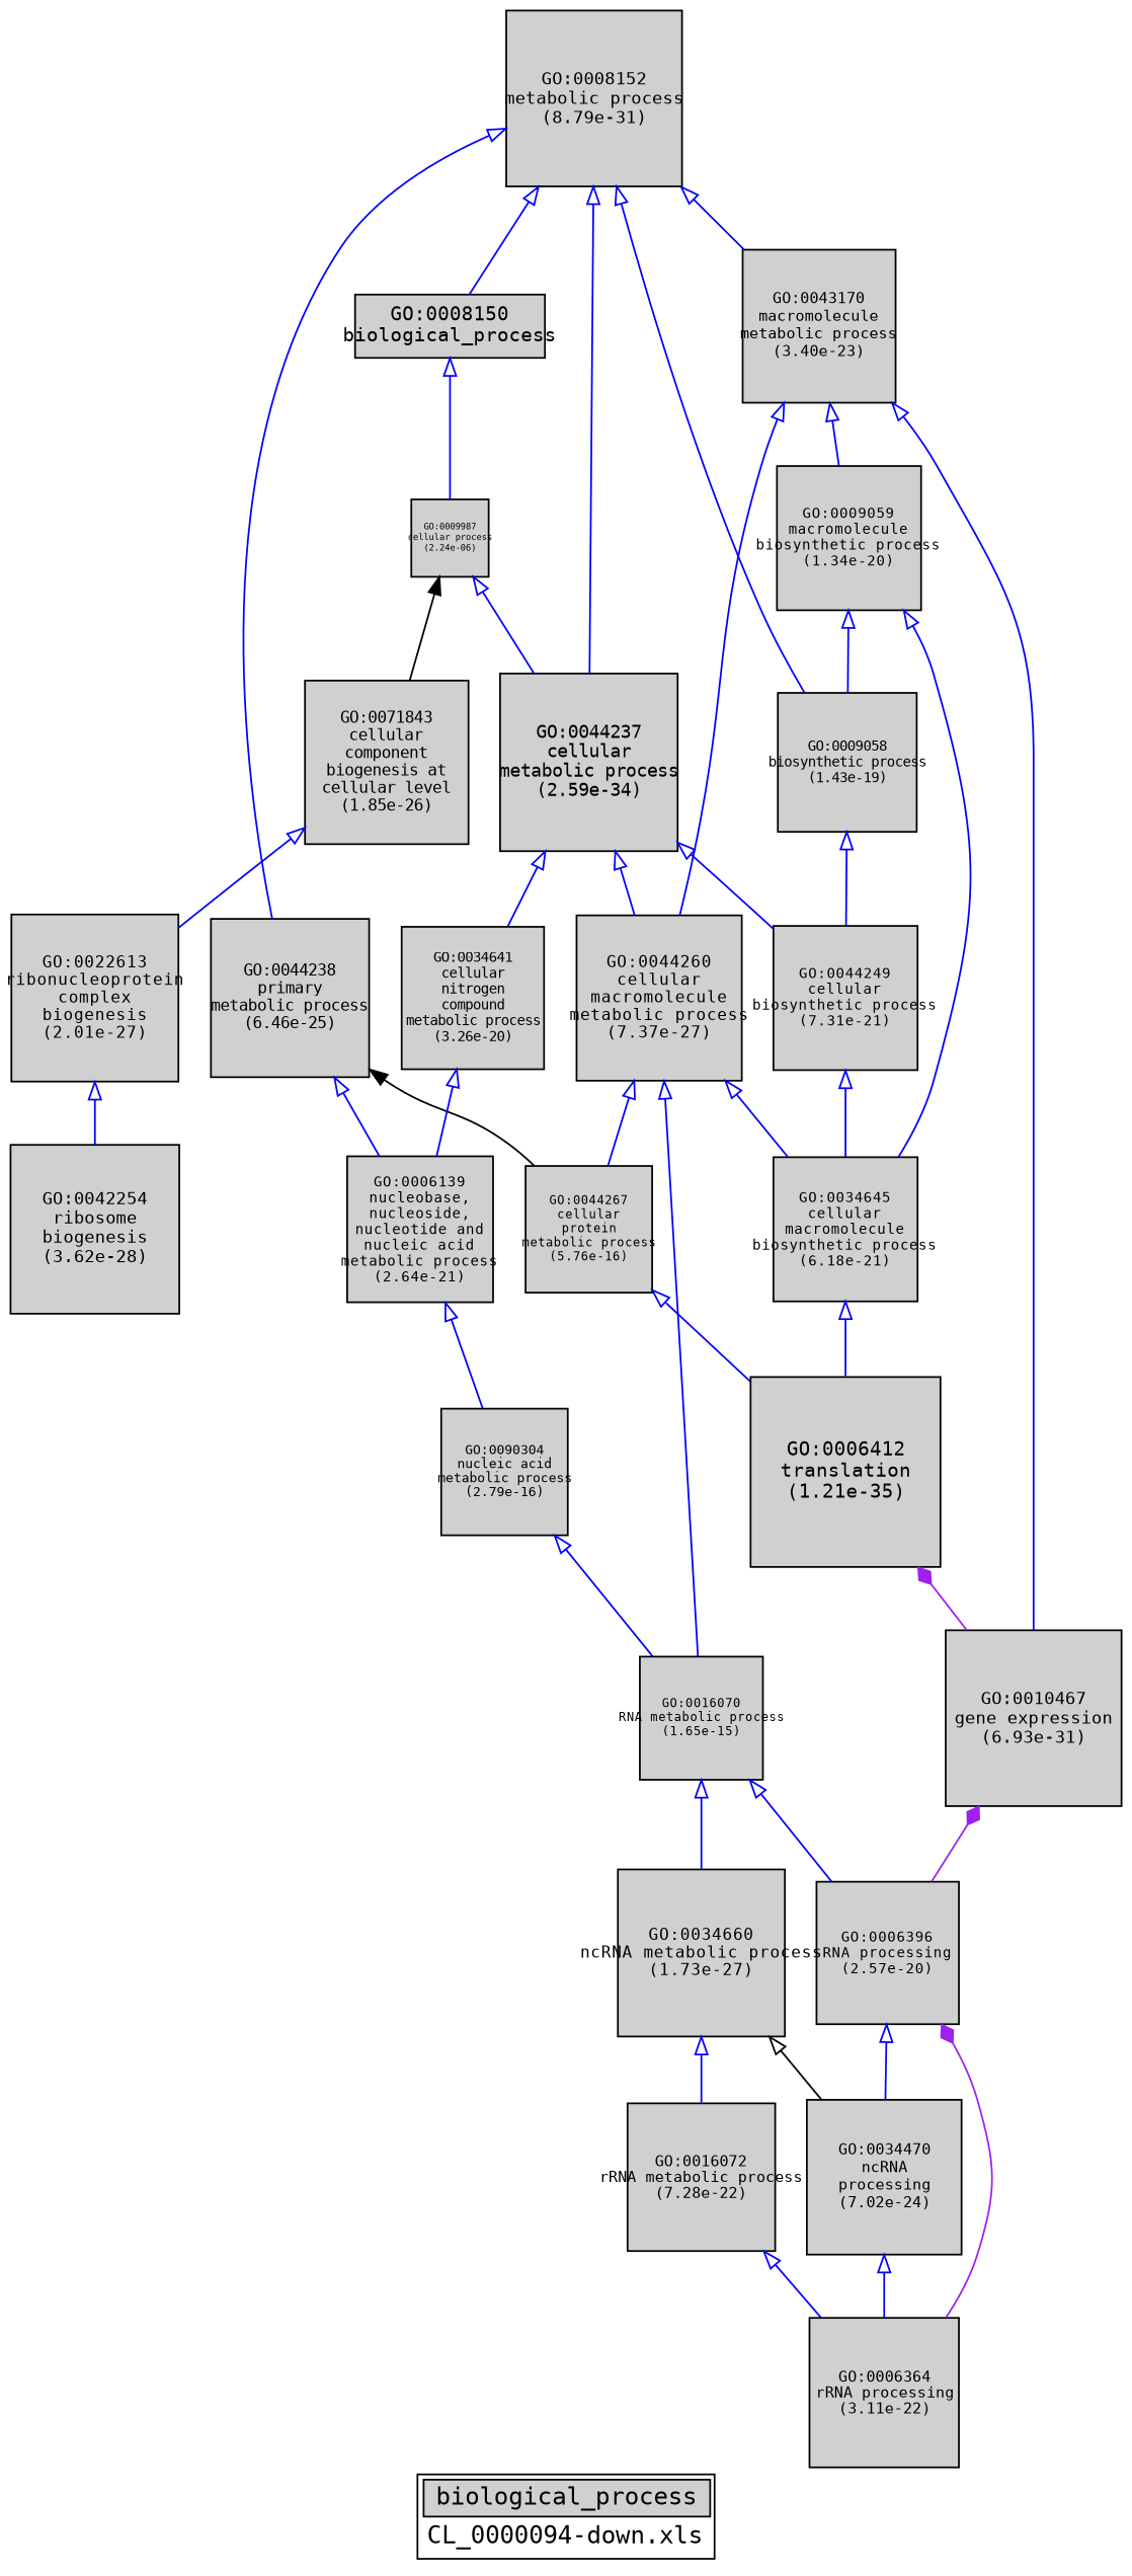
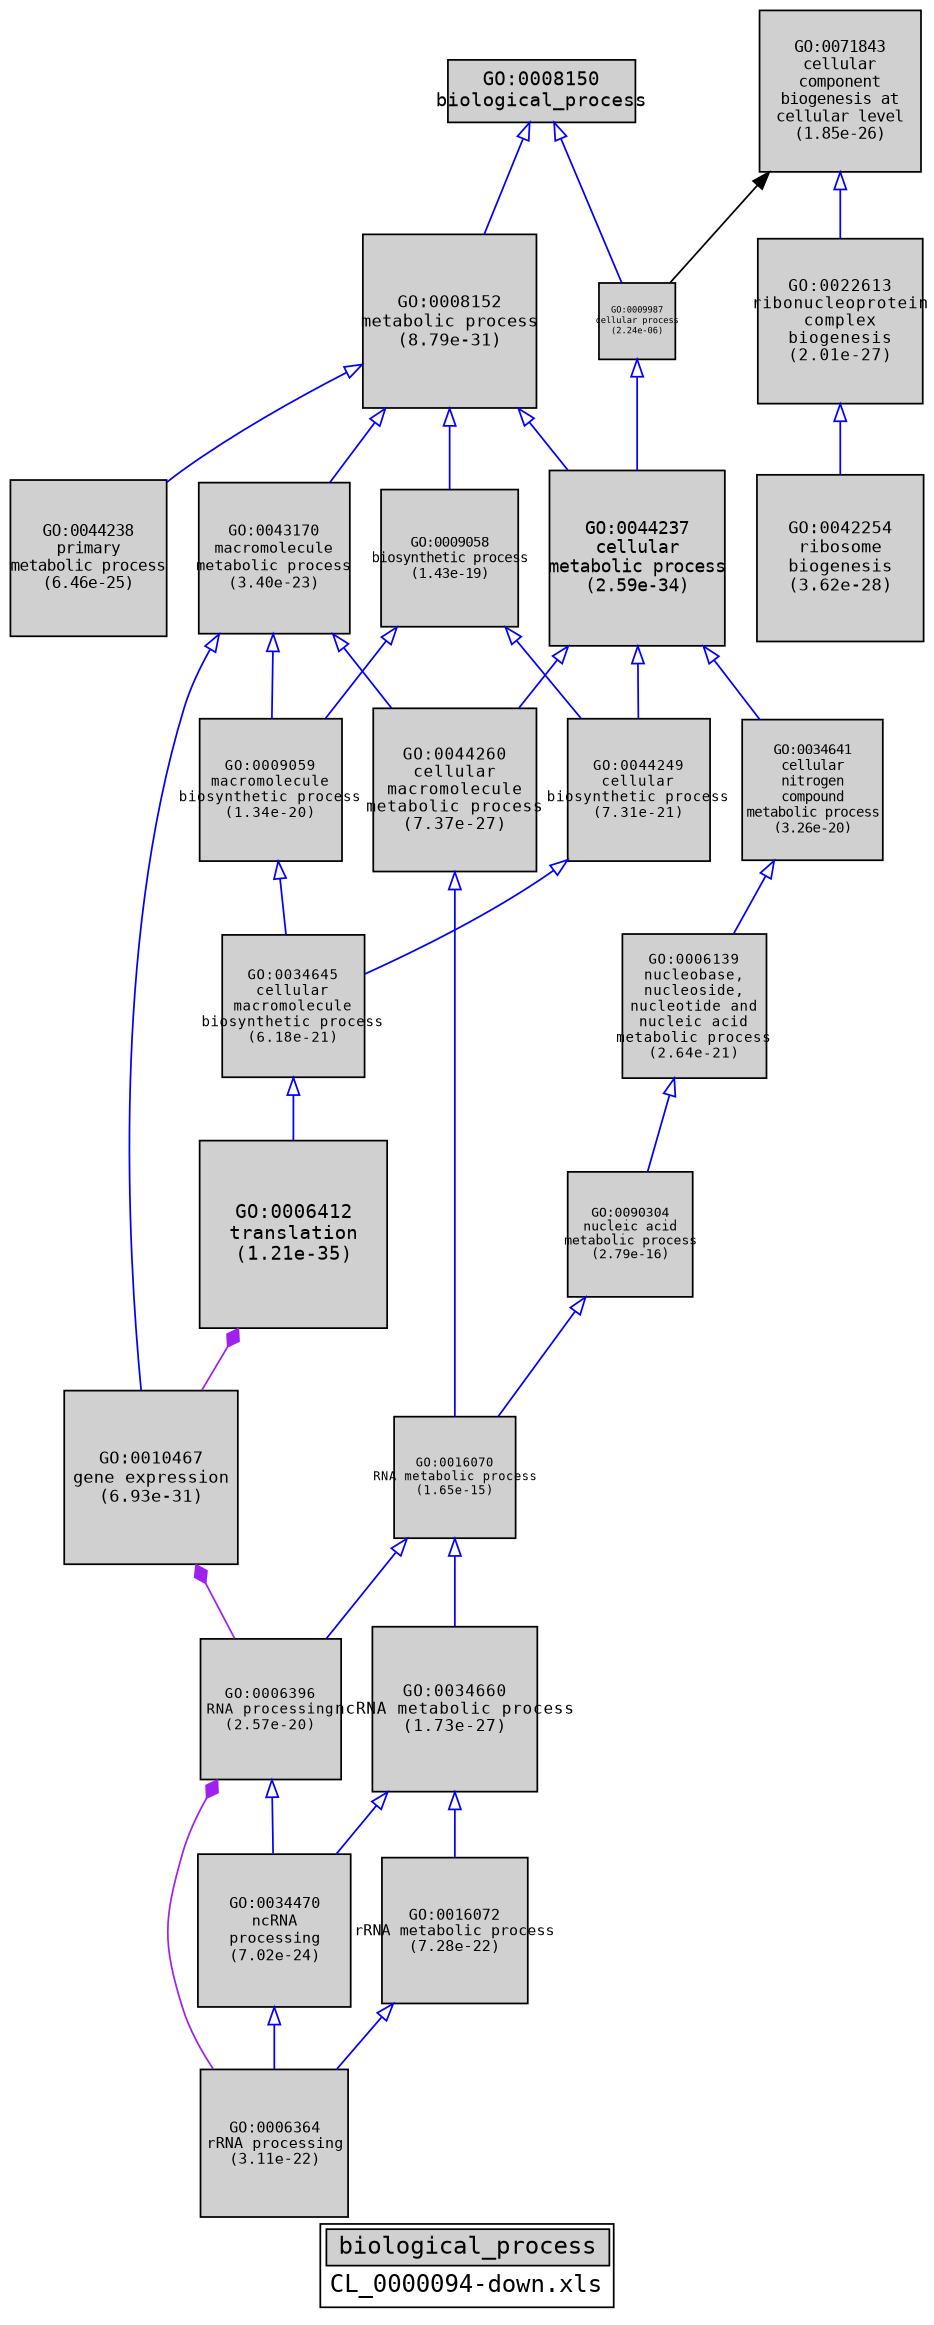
  digraph {
    bgcolor="#FFFFFF"
    fontname="DejaVu Sans Mono"
    label=<<TABLE COLOR="black" BGCOLOR="white"><TR><TD COLSPAN="2" BGCOLOR="#D0D0D0"><FONT COLOR="black">biological_process</FONT></TD></TR><TR><TD BORDER="0">CL_0000094-down.xls</TD></TR></TABLE>>
    node [color=black fillcolor="#D0D0D0" fixedsize=true fontcolor=black fontname="DejaVu Sans Mono" fontsize=10.8 shape=box style=filled]
    edge [arrowtail=empty color=blue dir=back fontname="DejaVu Sans Mono" weight=5.0]
    n1 [fontsize=8.48781044385 height=1.17886256165 label=<<TABLE BORDER="0"><TR><TD>GO:0006364<BR/>rRNA processing<BR/>(3.11e-22)</TD></TR></TABLE>> width=1.17886256165]
    n2 [fontsize=10.0237333898 height=1.39218519303 label=<<TABLE BORDER="0"><TR><TD>GO:0008152<BR/>metabolic process<BR/>(8.79e-31)</TD></TR></TABLE>> width=1.39218519303]
    n3 [fontsize=8.67431555979 height=1.20476604997 label=<<TABLE BORDER="0"><TR><TD>GO:0043170<BR/>macromolecule<BR/>metabolic process<BR/>(3.40e-23)</TD></TR></TABLE>> width=1.20476604997]
    n4 [fontsize=7.22817033141 height=1.00391254603 label=<<TABLE BORDER="0"><TR><TD>GO:0090304<BR/>nucleic acid<BR/>metabolic process<BR/>(2.79e-16)</TD></TR></TABLE>> width=1.00391254603]
    n5 [fontsize=8.22974078566 height=1.14301955356 label=<<TABLE BORDER="0"><TR><TD>GO:0034645<BR/>cellular<BR/>macromolecule<BR/>biosynthetic process<BR/>(6.18e-21)</TD></TR></TABLE>> width=1.14301955356]
    n6 [fontsize=9.5801063762 height=1.33057033003 label=<<TABLE BORDER="0"><TR><TD>GO:0042254<BR/>ribosome<BR/>biogenesis<BR/>(3.62e-28)</TD></TR></TABLE>> width=1.33057033003]
    n7 [fontsize=9.45016882479 height=1.31252344789 label=<<TABLE BORDER="0"><TR><TD>GO:0022613<BR/>ribonucleoprotein<BR/>complex<BR/>biogenesis<BR/>(2.01e-27)</TD></TR></TABLE>> width=1.31252344789]
    n8 [fontsize=8.16118825157 height=1.13349836827 label=<<TABLE BORDER="0"><TR><TD>GO:0009059<BR/>macromolecule<BR/>biosynthetic process<BR/>(1.34e-20)</TD></TR></TABLE>> width=1.13349836827]
    n9 [fontsize=8.80461744917 height=1.22286353461 label=<<TABLE BORDER="0"><TR><TD>GO:0034470<BR/>ncRNA<BR/>processing<BR/>(7.02e-24)</TD></TR></TABLE>> width=1.22286353461]
    n10 [fontsize=7.04837746953 height=0.978941315212 label=<<TABLE BORDER="0"><TR><TD>GO:0016070<BR/>RNA metabolic process<BR/>(1.65e-15)</TD></TR></TABLE>> width=0.978941315212]
    n11 [fontsize=8.30384489579 height=1.15331179108 label=<<TABLE BORDER="0"><TR><TD>GO:0006139<BR/>nucleobase,<BR/>nucleoside,<BR/>nucleotide and<BR/>nucleic acid<BR/>metabolic process<BR/>(2.64e-21)</TD></TR></TABLE>> width=1.15331179108]
    n12 [fontsize=10.1114214806 height=1.40436409452 label=<<TABLE BORDER="0"><TR><TD>GO:0044237<BR/>cellular<BR/>metabolic process<BR/>(2.59e-34)</TD></TR></TABLE>> width=1.40436409452]
    n13 [label=<<TABLE BORDER="0"><TR><TD>GO:0008150<BR/>biological_process</TD></TR></TABLE>> width=1.5]
    n14 [fontsize=8.10374246303 height=1.12551978653 label=<<TABLE BORDER="0"><TR><TD>GO:0006396<BR/>RNA processing<BR/>(2.57e-20)</TD></TR></TABLE>> width=1.12551978653]
    n15 [fontsize=5.0 height=0.610306541485 label=<<TABLE BORDER="0"><TR><TD>GO:0009987<BR/>cellular process<BR/>(2.24e-06)</TD></TR></TABLE>> width=0.610306541485]
    n16 [fontsize=9.46163096848 height=1.31411541229 label=<<TABLE BORDER="0"><TR><TD>GO:0034660<BR/>ncRNA metabolic process<BR/>(1.73e-27)</TD></TR></TABLE>> width=1.31411541229]
    n17 [fontsize=8.9981966812 height=1.24974953906 label=<<TABLE BORDER="0"><TR><TD>GO:0044238<BR/>primary<BR/>metabolic process<BR/>(6.46e-25)</TD></TR></TABLE>> width=1.24974953906]
    n18 [fontsize=9.35026936546 height=1.29864852298 label=<<TABLE BORDER="0"><TR><TD>GO:0044260<BR/>cellular<BR/>macromolecule<BR/>metabolic process<BR/>(7.37e-27)</TD></TR></TABLE>> width=1.29864852298]
    n19 [height=1.5 label=<<TABLE BORDER="0"><TR><TD>GO:0006412<BR/>translation<BR/>(1.21e-35)</TD></TR></TABLE>> width=1.5]
    n20 [fontsize=7.94930437761 height=1.10407005245 label=<<TABLE BORDER="0"><TR><TD>GO:0009058<BR/>biosynthetic process<BR/>(1.43e-19)</TD></TR></TABLE>> width=1.10407005245]
    n21 [fontsize=10.0408765034 height=1.39456618102 label=<<TABLE BORDER="0"><TR><TD>GO:0010467<BR/>gene expression<BR/>(6.93e-31)</TD></TR></TABLE>> width=1.39456618102]
    n22 [fontsize=8.214973616 height=1.14096855778 label=<<TABLE BORDER="0"><TR><TD>GO:0044249<BR/>cellular<BR/>biosynthetic process<BR/>(7.31e-21)</TD></TR></TABLE>> width=1.14096855778]
    n23 [fontsize=8.41523744466 height=1.16878297842 label=<<TABLE BORDER="0"><TR><TD>GO:0016072<BR/>rRNA metabolic process<BR/>(7.28e-22)</TD></TR></TABLE>> width=1.16878297842]
    n24 [fontsize=9.27898948802 height=1.28874854 label=<<TABLE BORDER="0"><TR><TD>GO:0071843<BR/>cellular<BR/>component<BR/>biogenesis at<BR/>cellular level<BR/>(1.85e-26)</TD></TR></TABLE>> width=1.28874854]
-   n25 [fontsize=7.15544599282 height=0.993811943448 label=<<TABLE BORDER="0"><TR><TD>GO:0044267<BR/>cellular<BR/>protein<BR/>metabolic process<BR/>(5.76e-16)</TD></TR></TABLE>> width=0.993811943448]
    n26 [fontsize=8.08233035384 height=1.12254588248 label=<<TABLE BORDER="0"><TR><TD>GO:0034641<BR/>cellular<BR/>nitrogen<BR/>compound<BR/>metabolic process<BR/>(3.26e-20)</TD></TR></TABLE>> width=1.12254588248]
    subgraph sub_1 {
      n1
      n2
      n3
      n4
      n5
      n6
      n7
      n8
      n9
      n10
      n11
      n12
      n13
      n14
      n15
      n16
      n17
      n18
      n19
      n20
      n21
      n22
      n23
      n24
-     n25
      n26
    }
    subgraph sub_2 {
      subgraph sub_3 {
        subgraph sub_4 {
        }
        subgraph sub_5 {
        }
      }
      subgraph sub_6 {
        n1
        n6
        n14
        n19
        n21
      }
      subgraph sub_7 {
        n1
        n2
        n3
        n4
        n5
        n6
        n7
        n8
        n9
        n10
        n11
        n12
        n13
        n14
        n15
        n16
        n17
        n18
        n19
        n20
        n21
        n22
        n23
        n24
-       n25
        n26
      }
    }
    n2 -> n3
    n2 -> n12
    n2 -> n17
    n2 -> n20
    n3 -> n8
    n3 -> n18
    n3 -> n21
    n4 -> n10
    n5 -> n19
    n7 -> n6
    n8 -> n5
    n9 -> n1
    n10 -> n14
    n10 -> n16
    n11 -> n4
    n12 -> n18
    n12 -> n22
    n12 -> n26
-   n2 -> n13
+   n13 -> n2
    n13 -> n15
    n14 -> n1 [arrowtail=diamond color=purple weight=2.5]
    n14 -> n9
    n15 -> n12
-   n15 -> n24 [weight=1 arrowtail="" color=""]
-   n16 -> n9 [color=black]
+   n24 -> n15 [weight=1 arrowtail="" color=""]
+   n16 -> n9
    n16 -> n23
-   n17 -> n11
-   n17 -> n25 [weight=1 arrowtail="" color=""]
-   n18 -> n5
    n18 -> n10
-   n18 -> n25
    n19 -> n21 [arrowtail=diamond color=purple weight=2.5]
-   n8 -> n20
+   n20 -> n8
    n20 -> n22
    n21 -> n14 [arrowtail=diamond color=purple weight=2.5]
    n22 -> n5
    n23 -> n1
    n24 -> n7
-   n25 -> n19
    n26 -> n11
  }
